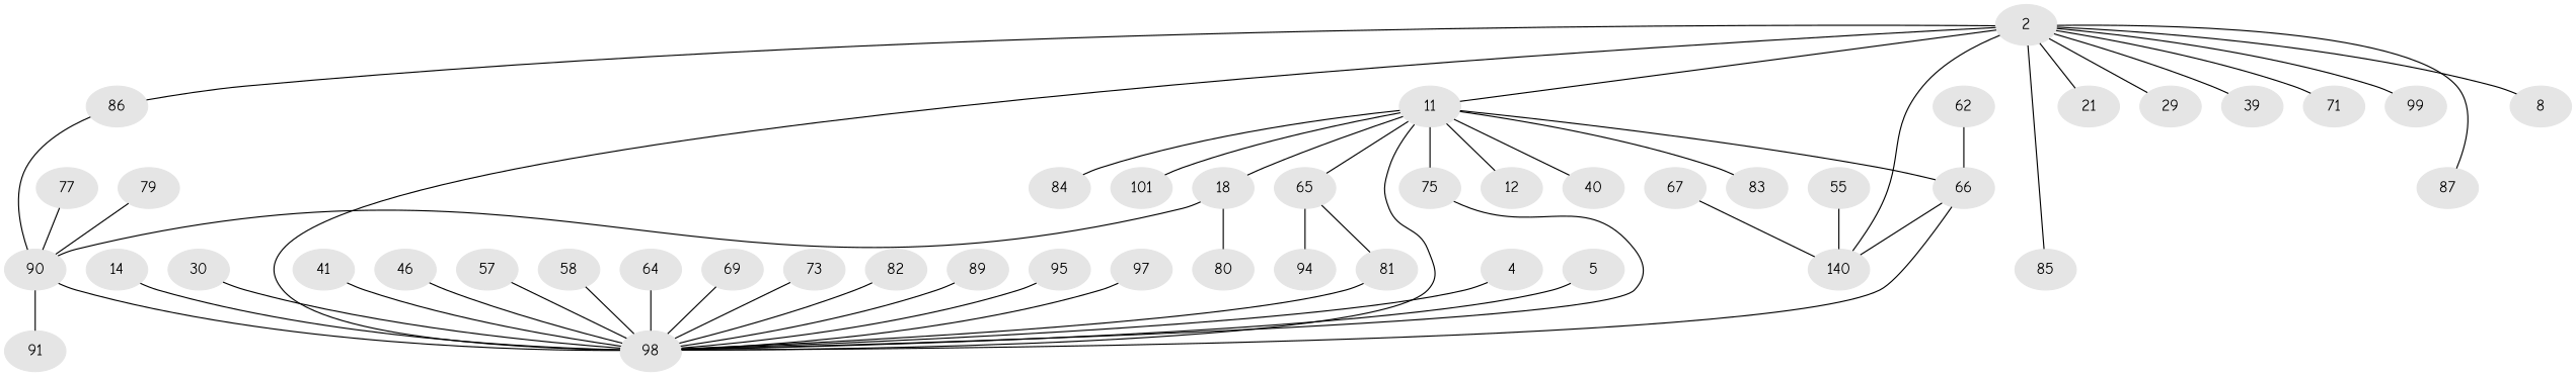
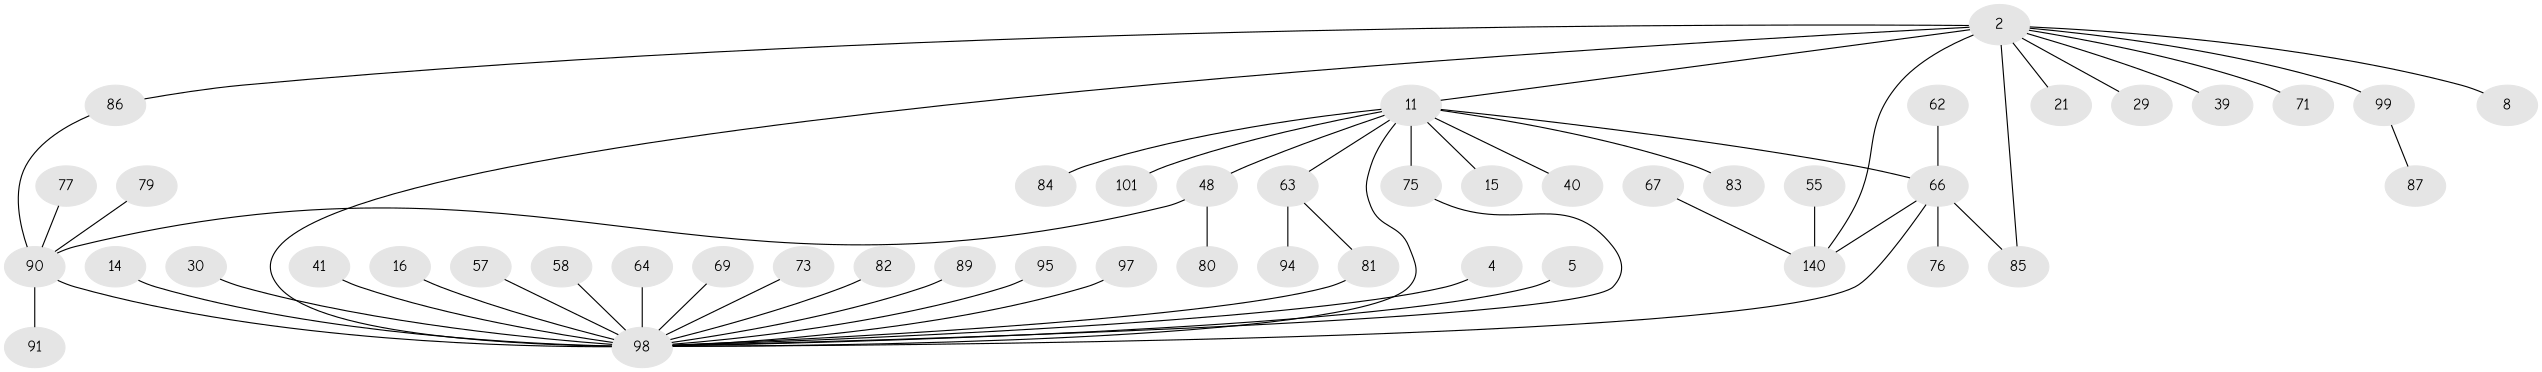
  graph {
    fontname="Comic Neue"
    node [color=gray90 fontname="Comic Neue" style=filled]
    edge [fontname="Comic Neue"]
    2
    8
    11 [super="+9"]
    21 [super="+15"]
    29
    39
    71 [super="+16"]
    85
    86 [super="+18"]
    87 [super="+72"]
    98 [super="+96+3+35"]
    99
    n13 [label=140 super="+23+50"]
-   12 [super="+10"]
+   12 [super="+10" label=15]
    40
-   48 [super="+17" label=18]
-   63 [super="+60" label=65]
+   48 [super="+17"]
+   63 [super="+60"]
    66 [super="+38+47+52+31"]
    75 [super="+34+54"]
    83
    84 [super="+51"]
    101 [super="+25"]
    90 [super="+53+65+44"]
    4
    5
    80
    94 [super="+27"]
    81 [super="+13"]
+   76
    14
    30
    41
-   46
+   46 [label=16]
    91
    55
    57
    58
    62
    64
    67
    69
    73
    77
    79
    82
    89
    95 [super="+68"]
    97 [super="+74"]
    2 -- 8
    2 -- 11
    2 -- 21
    2 -- 29
    2 -- 39
    2 -- 71
    2 -- 85
    2 -- 86
-   2 -- 87
+   99 -- 87
    2 -- 98 [weight=3]
    2 -- 99
    2 -- n13 [weight=2]
    11 -- 98
    11 -- 12
    11 -- 40
    11 -- 48 [weight=3]
    11 -- 63
    11 -- 66 [weight=3]
    11 -- 75
    11 -- 83
    11 -- 84
    11 -- 101
    86 -- 90
    48 -- 90
    48 -- 80
    63 -- 94
    63 -- 81
+   66 -- 85
    66 -- 98
    66 -- n13 [weight=2]
+   66 -- 76
    75 -- 98
    90 -- 98 [weight=4]
    90 -- 91
    4 -- 98
    5 -- 98
    81 -- 98 [weight=2]
    14 -- 98
    30 -- 98
    41 -- 98
    46 -- 98
    55 -- n13
    57 -- 98
    58 -- 98
    62 -- 66
    64 -- 98
    67 -- n13
    69 -- 98
    73 -- 98
    77 -- 90
    79 -- 90
    82 -- 98
    89 -- 98
    95 -- 98
    97 -- 98
  }
